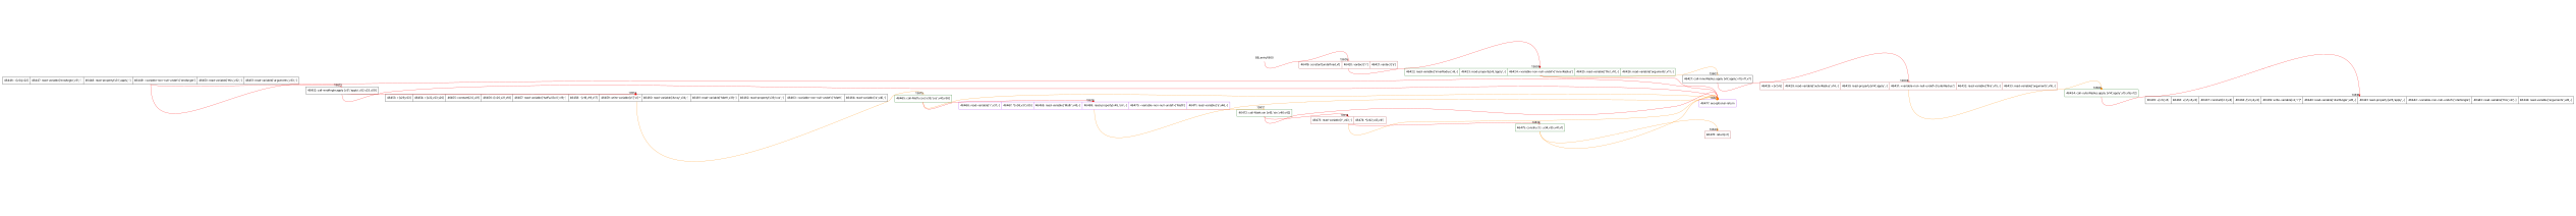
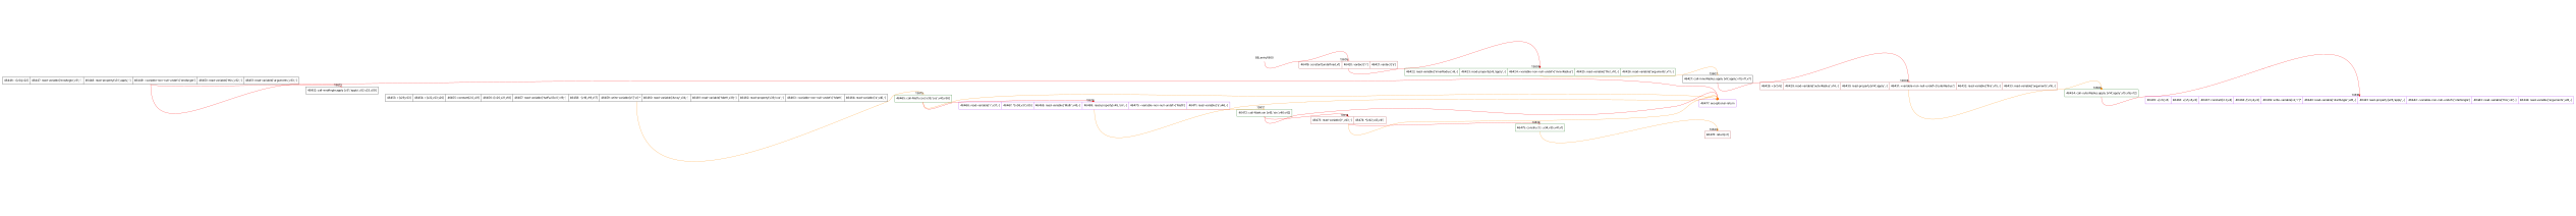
  digraph {
    fontname=Inter
    rankdir=LR
    node [color=darkgreen fontname=Inter shape=record]
    edge [arrowhead=odot color=red fontname=Inter headport=n tailport=s]
    n1 [color=purple label=BB_entry1960 shape=none]
    n2 [color=brown label="{46419: constant[undefined,v1]|46420: vardecl['r']|46421: vardecl['a']}"]
    n3 [label="{46422: read-variable['innerRadius',v9,-]|46423: read-property[v9,'apply',-]|46424: \<variable-non-null-undef\>['innerRadius']|46425: read-variable['this',v10,-]|46426: read-variable['arguments',v11,-]}"]
    n4 [color=black label="{46427: call-innerRadius.apply [v9,'apply',v10,v11,v7]}"]
    n5 [color=purple label="{46477: exceptional-return}"]
    n6 [color=brown label="{46428: +[v7,v5]|46429: read-variable['outerRadius',v14,-]|46430: read-property[v14,'apply',-]|46431: \<variable-non-null-undef\>['outerRadius']|46432: read-variable['this',v15,-]|46433: read-variable['arguments',v16,-]}"]
    n7 [label="{46434: call-outerRadius.apply [v14,'apply',v15,v16,v12]}"]
-   n8 [color=black label="{46435: +[v12,v6]|46436: +[v5,v6,v3]|46437: constant[2.0,v4]|46438: /[v3,v4,v2]|46439: write-variable[v2,'r']*|46440: read-variable['startAngle',v26,-]|46441: read-property[v26,'apply',-]|46442: \<variable-non-null-undef\>['startAngle']|46443: read-variable['this',v27,-]|46444: read-variable['arguments',v28,-]}"]
+   n8 [color=purple label="{46435: +[v12,v6]|46436: +[v5,v6,v3]|46437: constant[2.0,v4]|46438: /[v3,v4,v2]|46439: write-variable[v2,'r']*|46440: read-variable['startAngle',v26,-]|46441: read-property[v26,'apply',-]|46442: \<variable-non-null-undef\>['startAngle']|46443: read-variable['this',v27,-]|46444: read-variable['arguments',v28,-]}"]
    n9 [color=black label="{46446: +[v24,v22]|46447: read-variable['endAngle',v31,-]|46448: read-property[v31,'apply',-]|46449: \<variable-non-null-undef\>['endAngle']|46450: read-variable['this',v32,-]|46451: read-variable['arguments',v33,-]}"]
    n10 [color=black label="{46452: call-endAngle.apply [v31,'apply',v32,v33,v29]}"]
    n11 [color=black label="{46453: +[v29,v23]|46454: +[v22,v23,v20]|46455: constant[2.0,v21]|46456: /[v20,v21,v18]|46457: read-variable['half\\u03c0',v19,-]|46458: -[v18,v19,v17]|46459: write-variable[v17,'a']*|46460: read-variable['Array',v34,-]|46461: read-variable['Math',v39,-]|46462: read-property[v39,'cos',-]|46463: \<variable-non-null-undef\>['Math']|46464: read-variable['a',v40,-]}"]
    n12 [label="{46465: call-Math.cos [v39,'cos',v40,v36]}"]
    n13 [color=purple label="{46466: read-variable['r',v37,-]|46467: *[v36,v37,v35]|46468: read-variable['Math',v45,-]|46469: read-property[v45,'sin',-]|46470: \<variable-non-null-undef\>['Math']|46471: read-variable['a',v46,-]}"]
    n14 [label="{46472: call-Math.sin [v45,'sin',v46,v42]}"]
    n15 [color=brown label="{46473: read-variable['r',v43,-]|46474: *[v42,v43,v41]}"]
    n16 [label="{46475: construct [-,v34,v35,v41,v1]}"]
    n17 [color=brown label="{46476: return[v1]}"]
    n1 -> n2 [headlabel="    13605"]
    n2 -> n3 [arrowhead=normal headlabel="      13606"]
    n3 -> n4 [color=darkorange headlabel="      13607"]
-   n3 -> n5 [arrowhead=normal headlabel="      13621"]
    n4 -> n6 [headlabel="      13608"]
    n6 -> n7 [arrowhead=box color=darkorange headlabel="      13609"]
    n7 -> n8 [arrowhead=normal headlabel="      13610"]
    n9 -> n5 [arrowhead=box]
    n9 -> n10 [headlabel="      13613"]
-   n10 -> n5
-   n10 -> n11 [arrowhead=box headlabel="      13614"]
    n11 -> n12 [color=darkorange headlabel="      13615"]
    n12 -> n5 [arrowhead=box color=darkorange]
    n12 -> n13 [arrowhead=normal headlabel="      13616"]
    n13 -> n5 [arrowhead=box color=darkorange]
    n13 -> n14 [color=darkorange headlabel="      13617"]
    n14 -> n5
    n14 -> n15 [arrowhead=normal headlabel="      13618"]
    n15 -> n5 [arrowhead=normal color=darkorange]
    n15 -> n16 [headlabel="      13619"]
-   n16 -> n5 [color=darkorange]
    n16 -> n17 [arrowhead=normal color=darkorange headlabel="      13620"]
  }
